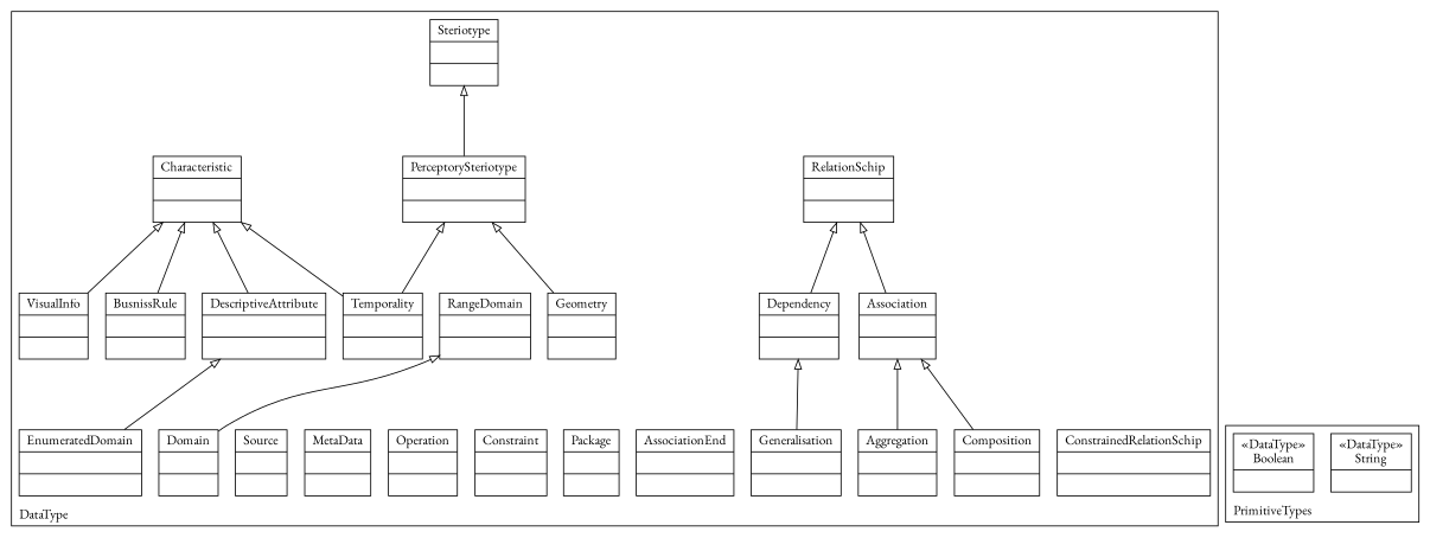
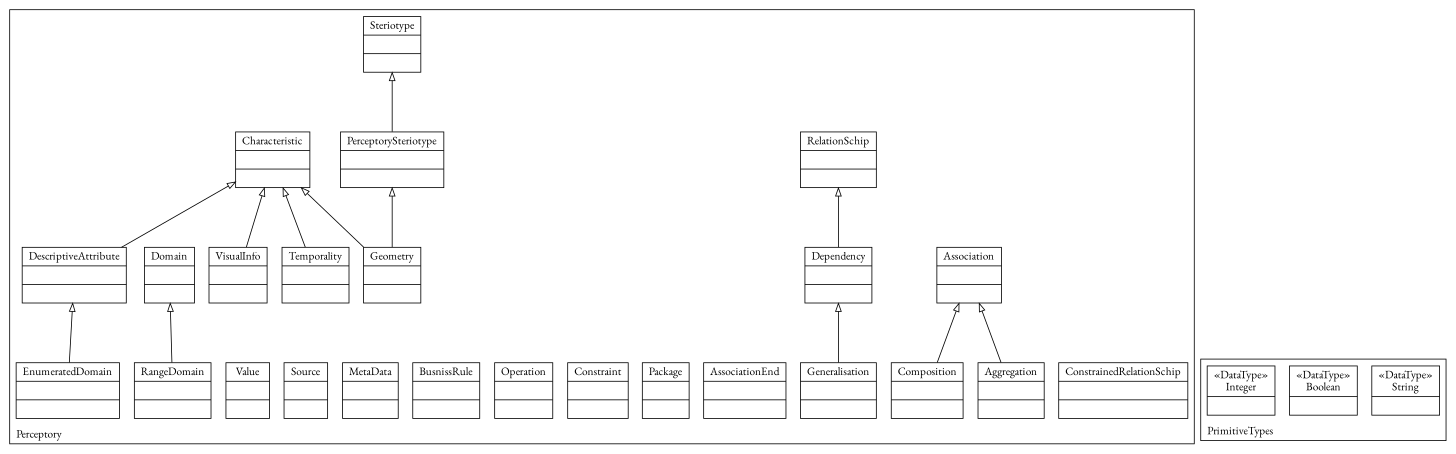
  digraph {
    compound=true
    fontname="EB Garamond"
    labeljust=l
    labelloc=t
    nodeSep=0.75
    rankdir=BT
    node [fontname="EB Garamond" shape=record]
    edge [arrowhead=onormal constraint=true fontname="EB Garamond" group=Characteristic minlen=2]
    n1 [label="{RelationSchip| | }"]
    n2 [label="{ConstrainedRelationSchip| | }"]
    n3 [label="{Aggregation| | }"]
    n4 [label="{Association| | }"]
    n5 [label="{Composition| | }"]
    n6 [label="{Generalisation| | }"]
    n7 [label="{Dependency| | }"]
    n8 [label="{AssociationEnd| | }"]
    n9 [label="{Package| | }"]
    n10 [label="{Steriotype| | }"]
    n11 [label="{Constraint| | }"]
    n12 [label="{Operation| | }"]
    n13 [label="{Characteristic| | }"]
    n14 [label="{BusnissRule| | }"]
    n15 [label="{MetaData| | }"]
    n16 [label="{Source| | }"]
    n17 [label="{Domain| | }"]
    n18 [label="{DescriptiveAttribute| | }"]
    n19 [label="{Geometry| | }"]
    n20 [label="{PerceptorySteriotype| | }"]
    n21 [label="{Temporality| | }"]
    n22 [label="{VisualInfo| | }"]
+   n23 [label="{Value| | }"]
    n24 [label="{RangeDomain| | }"]
    n25 [label="{EnumeratedDomain| | }"]
    n26 [label="{&#171;DataType&#187;\nString|}"]
    n27 [label="{&#171;DataType&#187;\nBoolean|}"]
+   n28 [label="{&#171;DataType&#187;\nInteger|}"]
    subgraph cluster_1 {
      color=black
-     label=DataType
+     label=Perceptory
      n1
      n2
      n3
      n4
      n5
      n6
      n7
      n8
      n9
      n10
      n11
      n12
      n13
      n14
      n15
      n16
      n17
      n18
      n19
      n20
      n21
      n22
+     n23
      n24
      n25
    }
    subgraph cluster_2 {
      color=black
      label=PrimitiveTypes
      n26
      n27
+     n28
    }
    n3 -> n4 [group=Association]
-   n4 -> n1 [group=RelationSchip]
    n5 -> n4 [group=Association]
    n6 -> n7 [group=RelationSchip]
    n7 -> n1 [group=RelationSchip]
    n18 -> n13
-   n14 -> n13
+   n19 -> n13
    n19 -> n20 [group=PerceptorySteriotype]
    n20 -> n10 [group=Steriotype]
    n21 -> n13
-   n21 -> n20 [group=PerceptorySteriotype]
    n22 -> n13
-   n17 -> n24 [group=Domain]
+   n24 -> n17 [group=Domain]
    n25 -> n18 [group=Domain]
  }
